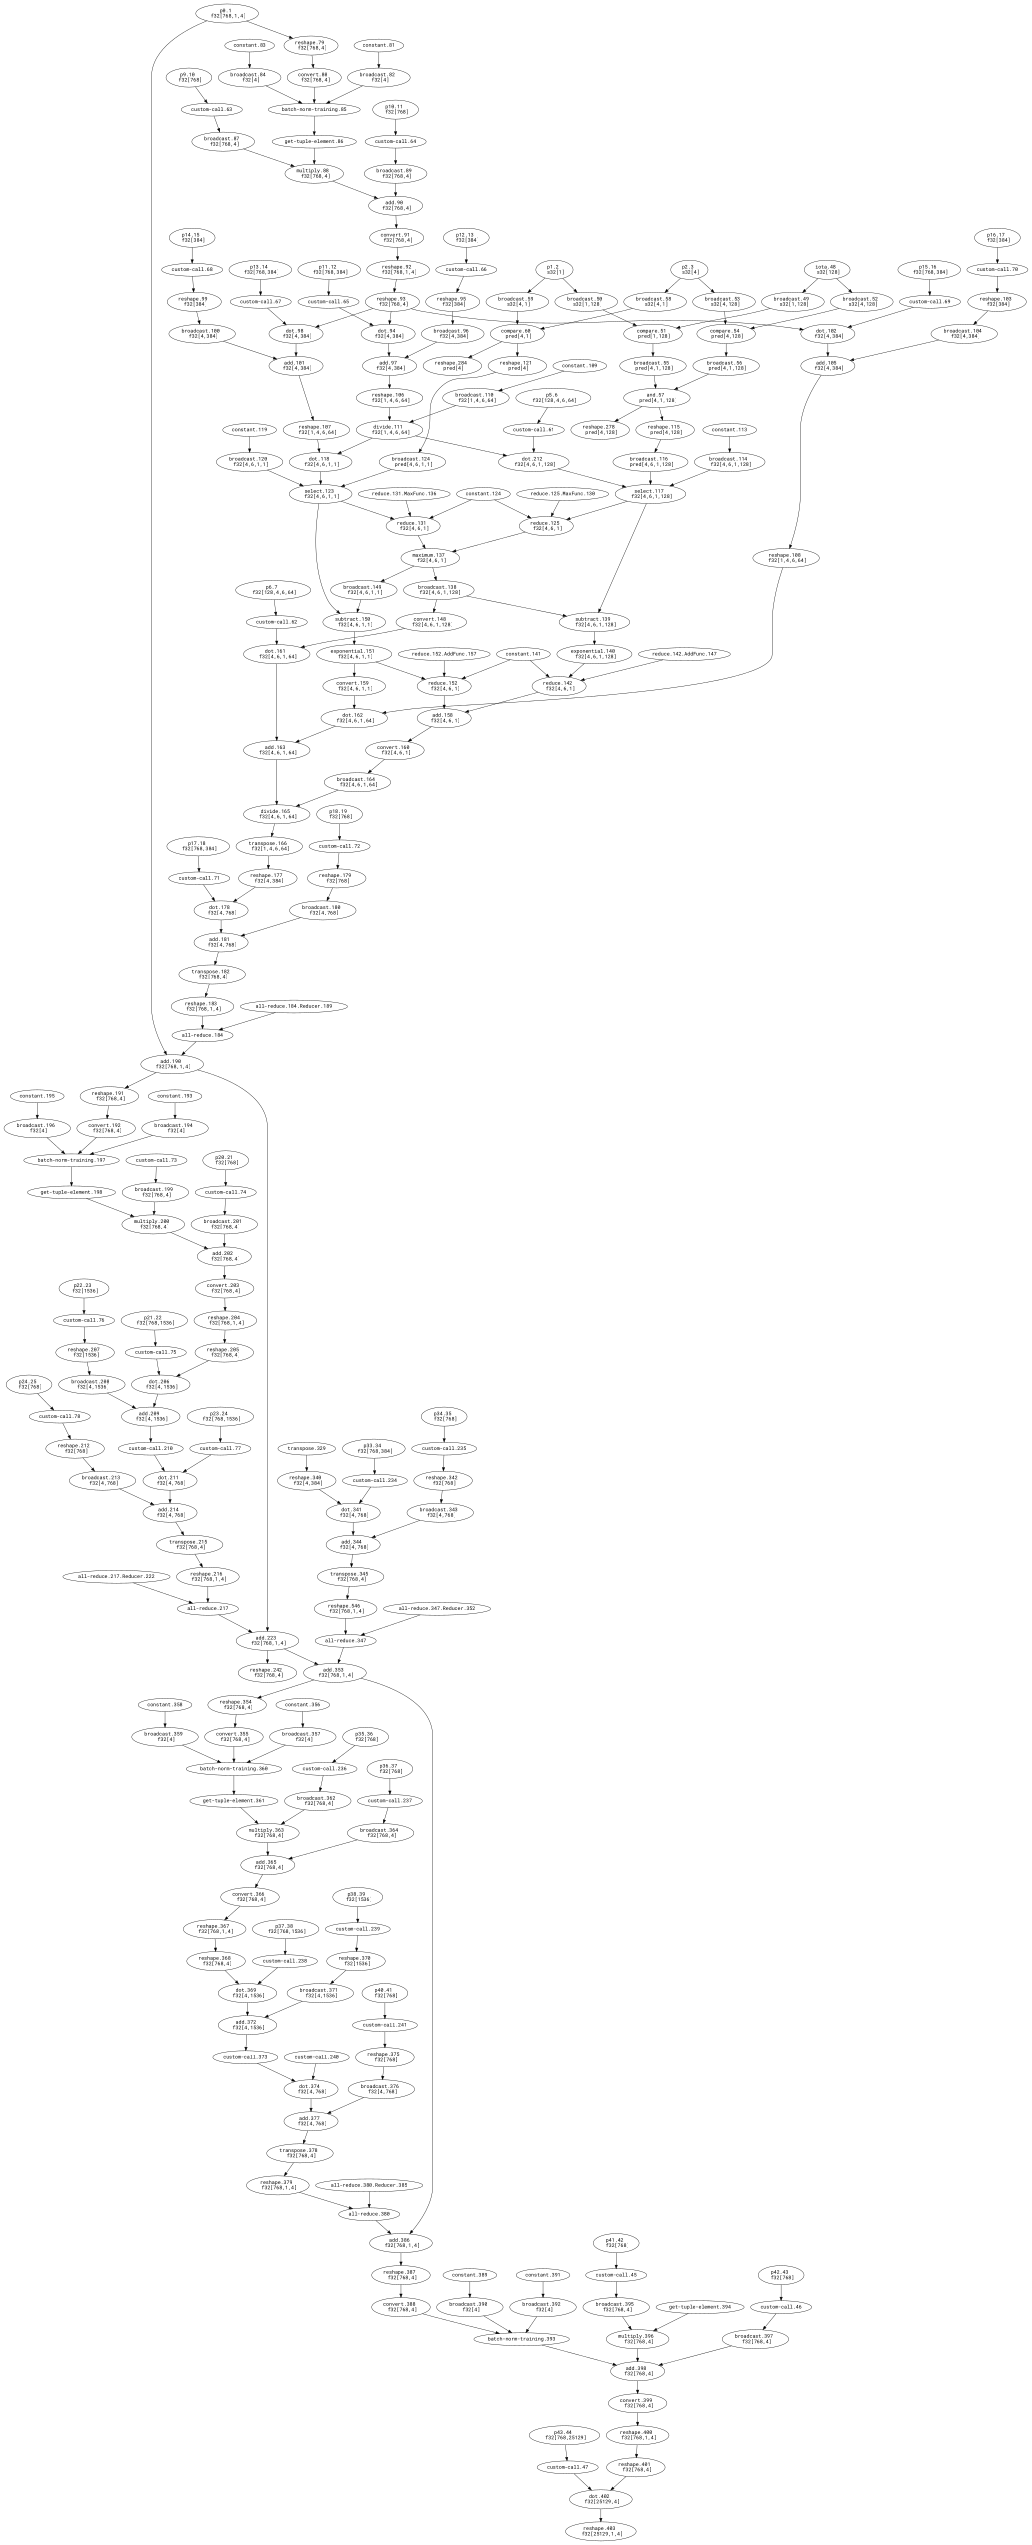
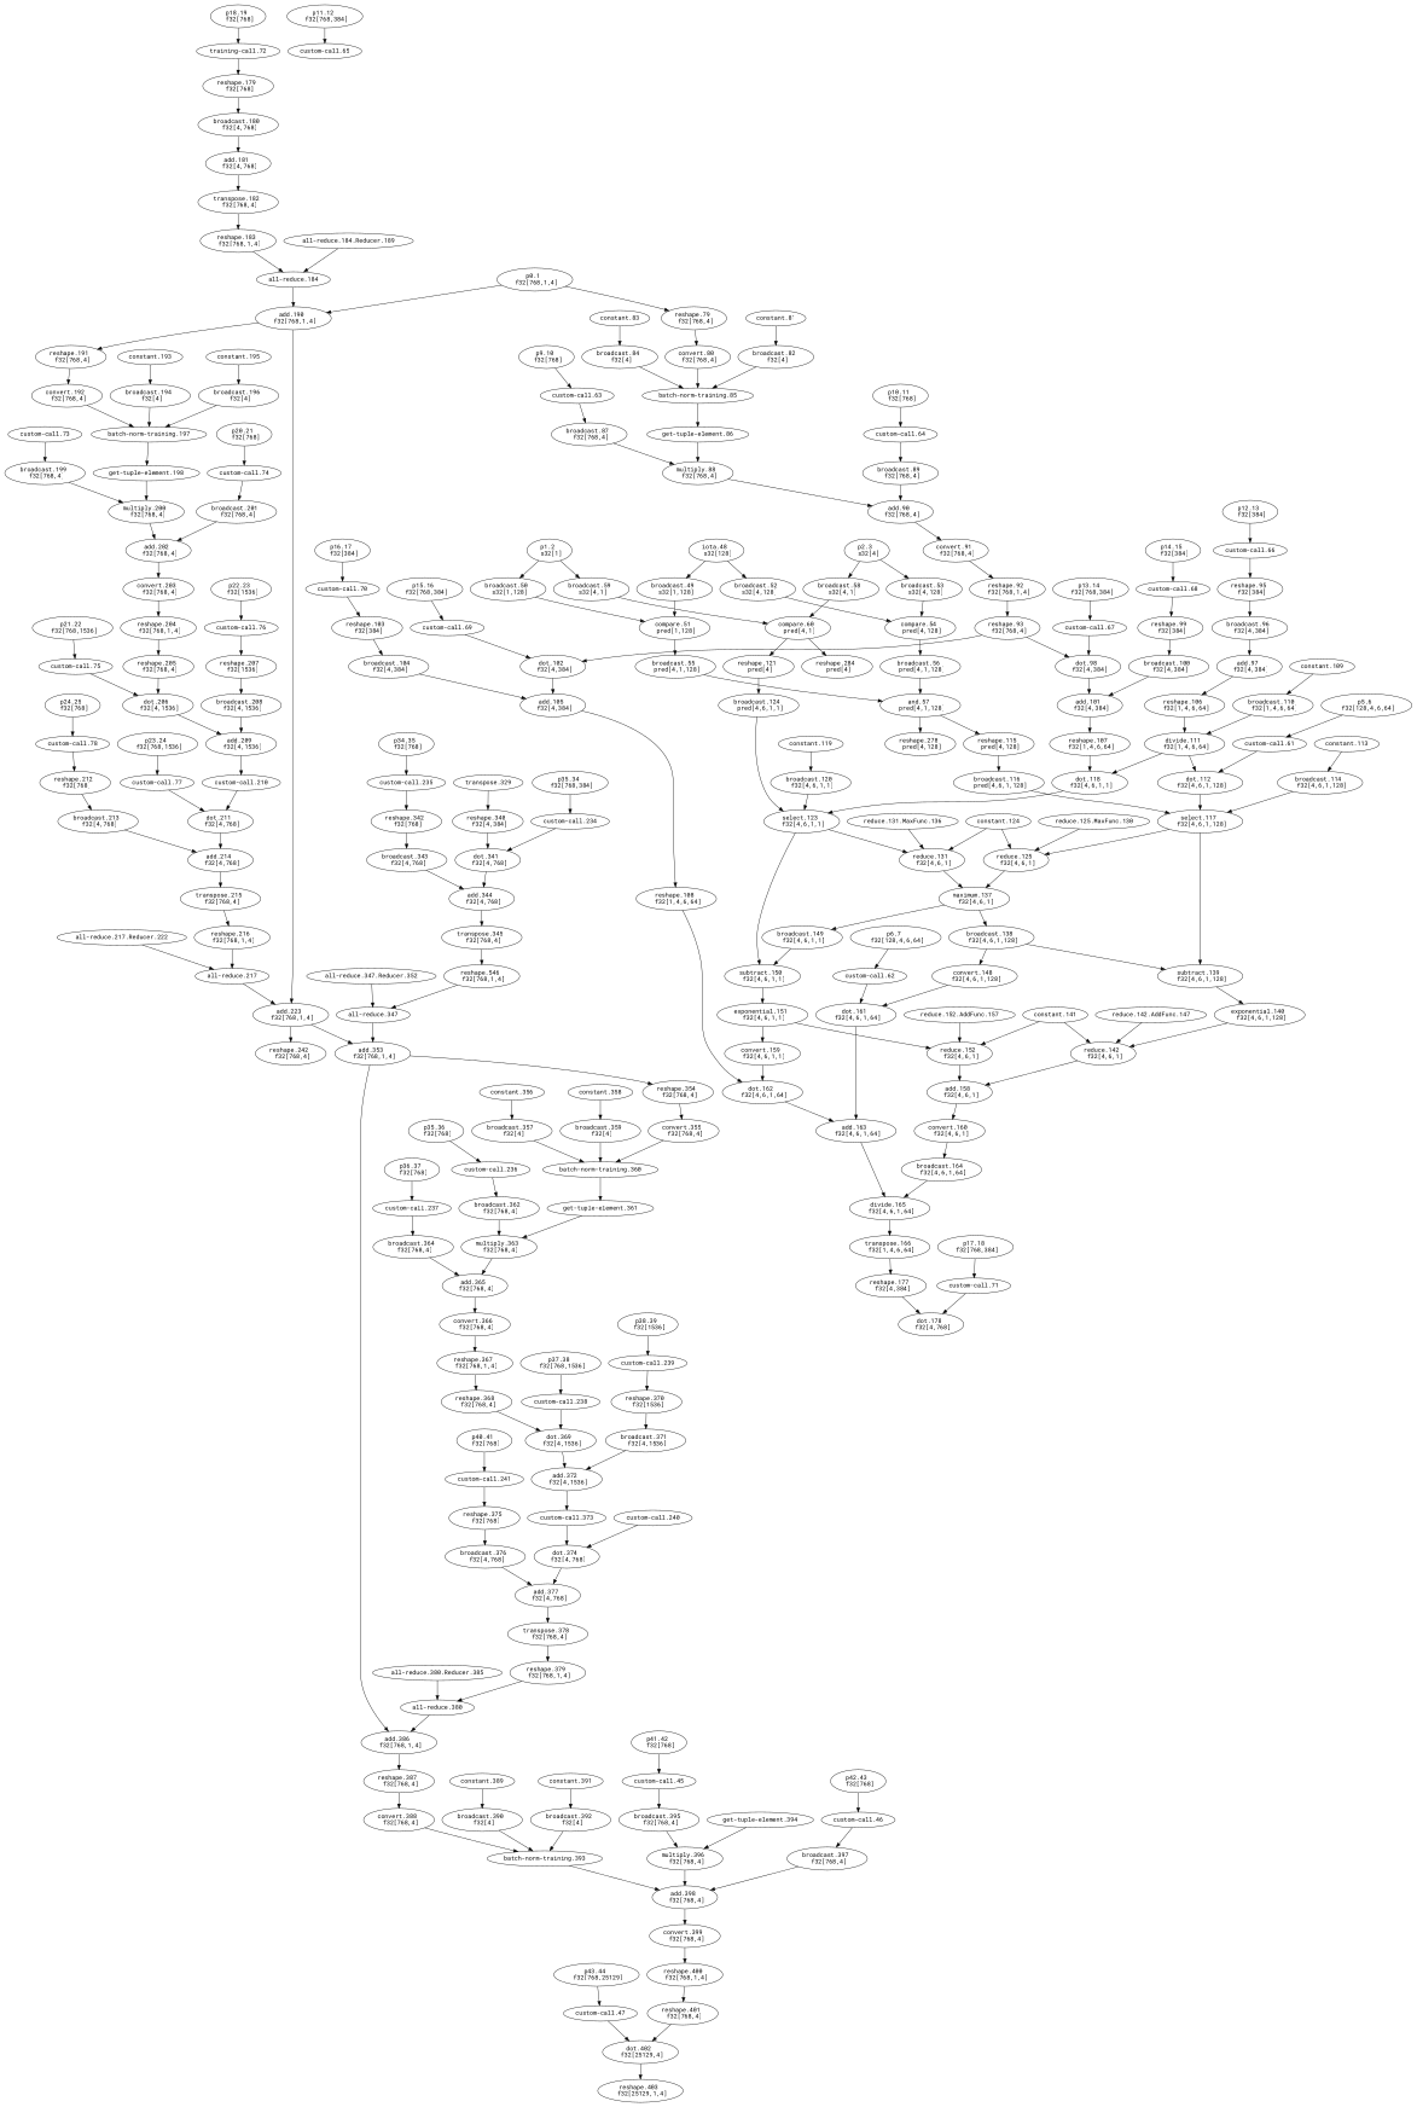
  digraph {
    fontname="Roboto Mono"
    node [fontname="Roboto Mono"]
    edge [fontname="Roboto Mono"]
    n1 [label="p43.44 \n f32[768,25129]"]
    "custom-call.47"
    n3 [label="dot.402 \n f32[25129,4]"]
    n4 [label="iota.48 \n s32[128]"]
    n5 [label="broadcast.49 \n s32[1,128]"]
    n6 [label="broadcast.52 \n s32[4,128]"]
    n7 [label="compare.51 \n pred[1,128]"]
    n8 [label="compare.54 \n pred[4,128]"]
    n9 [label="broadcast.55 \n pred[4,1,128]"]
    n10 [label="p1.2 \n s32[1]"]
    n11 [label="broadcast.50 \n s32[1,128]"]
    n12 [label="broadcast.59 \n s32[4,1]"]
    n13 [label="compare.60 \n pred[4,1]"]
    n14 [label="and.57 \n pred[4,1,128]"]
    n15 [label="reshape.278 \n pred[4,128]"]
    n16 [label="reshape.115 \n pred[4,128]"]
    n17 [label="broadcast.56 \n pred[4,1,128]"]
    n18 [label="p2.3 \n s32[4]"]
    n19 [label="broadcast.53 \n s32[4,128]"]
    n20 [label="broadcast.58 \n s32[4,1]"]
    n21 [label="broadcast.116 \n pred[4,6,1,128]"]
    n22 [label="select.117 \n f32[4,6,1,128]"]
    n23 [label="reduce.125 \n f32[4,6,1]"]
    n24 [label="subtract.139 \n f32[4,6,1,128]"]
    n25 [label="p0.1 \n f32[768,1,4]"]
    n26 [label="reshape.79 \n f32[768,4]"]
    n27 [label="add.190 \n f32[768,1,4]"]
    n28 [label="convert.80 \n f32[768,4]"]
    n29 [label="reshape.191 \n f32[768,4]"]
    n30 [label="add.223 \n f32[768,1,4]"]
    "batch-norm-training.85"
    "get-tuple-element.86"
    n33 [label="broadcast.82 \n f32[4]"]
    n34 [label="broadcast.84 \n f32[4]"]
    n35 [label="p9.10 \n f32[768]"]
    "custom-call.63"
    n37 [label="broadcast.87 \n f32[768,4]"]
    n38 [label="multiply.88 \n f32[768,4]"]
    n39 [label="add.90 \n f32[768,4]"]
    n40 [label="convert.91 \n f32[768,4]"]
    n41 [label="p10.11 \n f32[768]"]
    "custom-call.64"
    n43 [label="broadcast.89 \n f32[768,4]"]
    n44 [label="reshape.92 \n f32[768,1,4]"]
    n45 [label="reshape.93 \n f32[768,4]"]
-   n46 [label="dot.94 \n f32[4,384]"]
    n47 [label="dot.98 \n f32[4,384]"]
    n48 [label="dot.102 \n f32[4,384]"]
    n49 [label="add.97 \n f32[4,384]"]
    n50 [label="add.101 \n f32[4,384]"]
    n51 [label="add.105 \n f32[4,384]"]
    n52 [label="p11.12 \n f32[768,384]"]
    "custom-call.65"
    n54 [label="reshape.106 \n f32[1,4,6,64]"]
    n55 [label="p12.13 \n f32[384]"]
    "custom-call.66"
    n57 [label="reshape.95 \n f32[384]"]
    n58 [label="broadcast.96 \n f32[4,384]"]
    n59 [label="divide.111 \n f32[1,4,6,64]"]
-   n60 [label="dot.212 \n f32[4,6,1,128]"]
+   n60 [label="dot.112 \n f32[4,6,1,128]"]
    n61 [label="dot.118 \n f32[4,6,1,1]"]
    n62 [label="broadcast.110 \n f32[1,4,6,64]"]
    n63 [label="select.123 \n f32[4,6,1,1]"]
    n64 [label="p5.6 \n f32[128,4,6,64]"]
    "custom-call.61"
    n66 [label="broadcast.114 \n f32[4,6,1,128]"]
    n67 [label="maximum.137 \n f32[4,6,1]"]
    n68 [label="exponential.140 \n f32[4,6,1,128]"]
    n69 [label="broadcast.138 \n f32[4,6,1,128]"]
    n70 [label="broadcast.149 \n f32[4,6,1,1]"]
    n71 [label="reshape.121 \n pred[4]"]
    n72 [label="reshape.284 \n pred[4]"]
    n73 [label="broadcast.124 \n pred[4,6,1,1]"]
    n74 [label="reduce.131 \n f32[4,6,1]"]
    n75 [label="subtract.150 \n f32[4,6,1,1]"]
    n76 [label="p13.14 \n f32[768,384]"]
    "custom-call.67"
    n78 [label="reshape.107 \n f32[1,4,6,64]"]
    n79 [label="p14.15 \n f32[384]"]
    "custom-call.68"
    n81 [label="reshape.99 \n f32[384]"]
    n82 [label="broadcast.100 \n f32[4,384]"]
    n83 [label="broadcast.120 \n f32[4,6,1,1]"]
    n84 [label="exponential.151 \n f32[4,6,1,1]"]
    n85 [label="convert.148 \n f32[4,6,1,128]"]
    n86 [label="reduce.142 \n f32[4,6,1]"]
    n87 [label="dot.161 \n f32[4,6,1,64]"]
    n88 [label="add.158 \n f32[4,6,1]"]
    n89 [label="add.163 \n f32[4,6,1,64]"]
    n90 [label="p6.7 \n f32[128,4,6,64]"]
    "custom-call.62"
    n92 [label="divide.165 \n f32[4,6,1,64]"]
    n93 [label="convert.159 \n f32[4,6,1,1]"]
    n94 [label="reduce.152 \n f32[4,6,1]"]
    n95 [label="dot.162 \n f32[4,6,1,64]"]
    n96 [label="p15.16 \n f32[768,384]"]
    "custom-call.69"
    n98 [label="reshape.108 \n f32[1,4,6,64]"]
    n99 [label="p16.17 \n f32[384]"]
    "custom-call.70"
    n101 [label="reshape.103 \n f32[384]"]
    n102 [label="broadcast.104 \n f32[4,384]"]
    n103 [label="transpose.166 \n f32[1,4,6,64]"]
    n104 [label="convert.160 \n f32[4,6,1]"]
    n105 [label="broadcast.164 \n f32[4,6,1,64]"]
    n106 [label="reshape.177 \n f32[4,384]"]
    n107 [label="dot.178 \n f32[4,768]"]
    n108 [label="add.181 \n f32[4,768]"]
    n109 [label="p17.18 \n f32[768,384]"]
    "custom-call.71"
    n111 [label="transpose.182 \n f32[768,4]"]
    n112 [label="p18.19 \n f32[768]"]
-   "custom-call.72"
+   "custom-call.72" [label="training-call.72"]
    n114 [label="reshape.179 \n f32[768]"]
    n115 [label="broadcast.180 \n f32[4,768]"]
    n116 [label="reshape.183 \n f32[768,1,4]"]
    "all-reduce.184"
    n118 [label="convert.192 \n f32[768,4]"]
    n119 [label="reshape.242 \n f32[768,4]"]
    n120 [label="add.353 \n f32[768,1,4]"]
    "batch-norm-training.197"
    "get-tuple-element.198"
    n123 [label="broadcast.194 \n f32[4]"]
    n124 [label="broadcast.196 \n f32[4]"]
    n125 [label="broadcast.199 \n f32[768,4]"]
    "custom-call.73"
    n127 [label="multiply.200 \n f32[768,4]"]
    n128 [label="add.202 \n f32[768,4]"]
    n129 [label="convert.203 \n f32[768,4]"]
    n130 [label="p20.21 \n f32[768]"]
    "custom-call.74"
    n132 [label="broadcast.201 \n f32[768,4]"]
    n133 [label="reshape.204 \n f32[768,1,4]"]
    n134 [label="reshape.205 \n f32[768,4]"]
    n135 [label="dot.206 \n f32[4,1536]"]
    n136 [label="add.209 \n f32[4,1536]"]
    n137 [label="p21.22 \n f32[768,1536]"]
    "custom-call.75"
    "custom-call.210"
    n140 [label="p22.23 \n f32[1536]"]
    "custom-call.76"
    n142 [label="reshape.207 \n f32[1536]"]
    n143 [label="broadcast.208 \n f32[4,1536]"]
    n144 [label="dot.211 \n f32[4,768]"]
    n145 [label="p23.24 \n f32[768,1536]"]
    "custom-call.77"
    n147 [label="add.214 \n f32[4,768]"]
    n148 [label="transpose.215 \n f32[768,4]"]
    n149 [label="p24.25 \n f32[768]"]
    "custom-call.78"
    n151 [label="reshape.212 \n f32[768]"]
    n152 [label="broadcast.213 \n f32[4,768]"]
    n153 [label="reshape.216 \n f32[768,1,4]"]
    "all-reduce.217"
    n155 [label="reshape.354 \n f32[768,4]"]
    n156 [label="add.386 \n f32[768,1,4]"]
    n157 [label="reshape.340 \n f32[4,384]"]
    n158 [label="dot.341 \n f32[4,768]"]
    n159 [label="add.344 \n f32[4,768]"]
-   n160 [label="p33.34 \n f32[768,384]"]
+   n160 [label="p35.34 \n f32[768,384]"]
    "custom-call.234"
    n162 [label="transpose.345 \n f32[768,4]"]
    n163 [label="p34.35 \n f32[768]"]
    "custom-call.235"
    n165 [label="reshape.342 \n f32[768]"]
    n166 [label="broadcast.343 \n f32[4,768]"]
    n167 [label="reshape.546 \n f32[768,1,4]"]
    "all-reduce.347"
    n169 [label="convert.355 \n f32[768,4]"]
    n170 [label="reshape.387 \n f32[768,4]"]
    "batch-norm-training.360"
    "get-tuple-element.361"
    n173 [label="broadcast.357 \n f32[4]"]
    n174 [label="broadcast.359 \n f32[4]"]
    n175 [label="p35.36 \n f32[768]"]
    "custom-call.236"
    n177 [label="broadcast.362 \n f32[768,4]"]
    n178 [label="multiply.363 \n f32[768,4]"]
    n179 [label="add.365 \n f32[768,4]"]
    n180 [label="convert.366 \n f32[768,4]"]
    n181 [label="p36.37 \n f32[768]"]
    "custom-call.237"
    n183 [label="broadcast.364 \n f32[768,4]"]
    n184 [label="reshape.367 \n f32[768,1,4]"]
    n185 [label="reshape.368 \n f32[768,4]"]
    n186 [label="dot.369 \n f32[4,1536]"]
    n187 [label="add.372 \n f32[4,1536]"]
    n188 [label="p37.38 \n f32[768,1536]"]
    "custom-call.238"
    "custom-call.373"
    n191 [label="p38.39 \n f32[1536]"]
    "custom-call.239"
    n193 [label="reshape.370 \n f32[1536]"]
    n194 [label="broadcast.371 \n f32[4,1536]"]
    n195 [label="dot.374 \n f32[4,768]"]
    "custom-call.240"
    n197 [label="add.377 \n f32[4,768]"]
    n198 [label="transpose.378 \n f32[768,4]"]
    n199 [label="p40.41 \n f32[768]"]
    "custom-call.241"
    n201 [label="reshape.375 \n f32[768]"]
    n202 [label="broadcast.376 \n f32[4,768]"]
    n203 [label="reshape.379 \n f32[768,1,4]"]
    "all-reduce.380"
    n205 [label="convert.388 \n f32[768,4]"]
    "batch-norm-training.393"
    n207 [label="add.398 \n f32[768,4]"]
    n208 [label="broadcast.390 \n f32[4]"]
    n209 [label="broadcast.392 \n f32[4]"]
    n210 [label="p41.42 \n f32[768]"]
    "custom-call.45"
    n212 [label="broadcast.395 \n f32[768,4]"]
    n213 [label="multiply.396 \n f32[768,4]"]
    n214 [label="convert.399 \n f32[768,4]"]
    n215 [label="p42.43 \n f32[768]"]
    "custom-call.46"
    n217 [label="broadcast.397 \n f32[768,4]"]
    n218 [label="reshape.400 \n f32[768,1,4]"]
    n219 [label="reshape.401 \n f32[768,4]"]
    n220 [label="reshape.403 \n f32[25129,1,4]"]
    "constant.81"
    "constant.83"
    "constant.109"
    "constant.113"
    "constant.124"
    "reduce.125.MaxFunc.130"
    "constant.119"
    "reduce.131.MaxFunc.136"
    "constant.141"
    "reduce.142.AddFunc.147"
    "reduce.152.AddFunc.157"
    "all-reduce.184.Reducer.189"
    "constant.193"
    "constant.195"
    "all-reduce.217.Reducer.222"
    "transpose.329"
    "all-reduce.347.Reducer.352"
    "constant.356"
    "constant.358"
    "all-reduce.380.Reducer.385"
    "constant.389"
    "constant.391"
    "get-tuple-element.394"
    n1 -> "custom-call.47"
    "custom-call.47" -> n3
    n3 -> n220
    n4 -> n5
    n4 -> n6
    n5 -> n7
    n6 -> n8
    n7 -> n9
    n8 -> n17
    n9 -> n14
    n10 -> n11
    n10 -> n12
    n11 -> n7
    n12 -> n13
    n13 -> n71
    n13 -> n72
    n14 -> n15
    n14 -> n16
    n16 -> n21
    n17 -> n14
    n18 -> n19
    n18 -> n20
    n19 -> n8
    n20 -> n13
    n21 -> n22
    n22 -> n23
    n22 -> n24
    n23 -> n67
    n24 -> n68
    n25 -> n26
    n25 -> n27
    n26 -> n28
    n27 -> n29
    n27 -> n30
    n28 -> "batch-norm-training.85"
    n29 -> n118
    n30 -> n119
    n30 -> n120
    "batch-norm-training.85" -> "get-tuple-element.86"
    "get-tuple-element.86" -> n38
    n33 -> "batch-norm-training.85"
    n34 -> "batch-norm-training.85"
    n35 -> "custom-call.63"
    "custom-call.63" -> n37
    n37 -> n38
    n38 -> n39
    n39 -> n40
    n40 -> n44
    n41 -> "custom-call.64"
    "custom-call.64" -> n43
    n43 -> n39
    n44 -> n45
-   n45 -> n46
    n45 -> n47
    n45 -> n48
-   n46 -> n49
    n47 -> n50
    n48 -> n51
    n49 -> n54
    n50 -> n78
    n51 -> n98
    n52 -> "custom-call.65"
-   "custom-call.65" -> n46
    n54 -> n59
    n55 -> "custom-call.66"
    "custom-call.66" -> n57
    n57 -> n58
    n58 -> n49
    n59 -> n60
    n59 -> n61
    n60 -> n22
    n61 -> n63
    n62 -> n59
    n63 -> n74
    n63 -> n75
    n64 -> "custom-call.61"
    "custom-call.61" -> n60
    n66 -> n22
    n67 -> n69
    n67 -> n70
    n68 -> n86
    n69 -> n24
    n69 -> n85
    n70 -> n75
    n71 -> n73
    n73 -> n63
    n74 -> n67
    n75 -> n84
    n76 -> "custom-call.67"
    "custom-call.67" -> n47
    n78 -> n61
    n79 -> "custom-call.68"
    "custom-call.68" -> n81
    n81 -> n82
    n82 -> n50
    n83 -> n63
    n84 -> n93
    n84 -> n94
    n85 -> n87
    n86 -> n88
    n87 -> n89
    n88 -> n104
    n89 -> n92
    n90 -> "custom-call.62"
    "custom-call.62" -> n87
    n92 -> n103
    n93 -> n95
    n94 -> n88
    n95 -> n89
    n96 -> "custom-call.69"
    "custom-call.69" -> n48
    n98 -> n95
    n99 -> "custom-call.70"
    "custom-call.70" -> n101
    n101 -> n102
    n102 -> n51
    n103 -> n106
    n104 -> n105
    n105 -> n92
    n106 -> n107
-   n107 -> n108
    n108 -> n111
    n109 -> "custom-call.71"
    "custom-call.71" -> n107
    n111 -> n116
    n112 -> "custom-call.72"
    "custom-call.72" -> n114
    n114 -> n115
    n115 -> n108
    n116 -> "all-reduce.184"
    "all-reduce.184" -> n27
    n118 -> "batch-norm-training.197"
    n120 -> n155
    n120 -> n156
    "batch-norm-training.197" -> "get-tuple-element.198"
    "get-tuple-element.198" -> n127
    n123 -> "batch-norm-training.197"
    n124 -> "batch-norm-training.197"
    n125 -> n127
    "custom-call.73" -> n125
    n127 -> n128
    n128 -> n129
    n129 -> n133
    n130 -> "custom-call.74"
    "custom-call.74" -> n132
    n132 -> n128
    n133 -> n134
    n134 -> n135
    n135 -> n136
    n136 -> "custom-call.210"
    n137 -> "custom-call.75"
    "custom-call.75" -> n135
    "custom-call.210" -> n144
    n140 -> "custom-call.76"
    "custom-call.76" -> n142
    n142 -> n143
    n143 -> n136
    n144 -> n147
    n145 -> "custom-call.77"
    "custom-call.77" -> n144
    n147 -> n148
    n148 -> n153
    n149 -> "custom-call.78"
    "custom-call.78" -> n151
    n151 -> n152
    n152 -> n147
    n153 -> "all-reduce.217"
    "all-reduce.217" -> n30
    n155 -> n169
    n156 -> n170
    n157 -> n158
    n158 -> n159
    n159 -> n162
    n160 -> "custom-call.234"
    "custom-call.234" -> n158
    n162 -> n167
    n163 -> "custom-call.235"
    "custom-call.235" -> n165
    n165 -> n166
    n166 -> n159
    n167 -> "all-reduce.347"
    "all-reduce.347" -> n120
    n169 -> "batch-norm-training.360"
    n170 -> n205
    "batch-norm-training.360" -> "get-tuple-element.361"
    "get-tuple-element.361" -> n178
    n173 -> "batch-norm-training.360"
    n174 -> "batch-norm-training.360"
    n175 -> "custom-call.236"
    "custom-call.236" -> n177
    n177 -> n178
    n178 -> n179
    n179 -> n180
    n180 -> n184
    n181 -> "custom-call.237"
    "custom-call.237" -> n183
    n183 -> n179
    n184 -> n185
    n185 -> n186
    n186 -> n187
    n187 -> "custom-call.373"
    n188 -> "custom-call.238"
    "custom-call.238" -> n186
    "custom-call.373" -> n195
    n191 -> "custom-call.239"
    "custom-call.239" -> n193
    n193 -> n194
    n194 -> n187
    n195 -> n197
    "custom-call.240" -> n195
    n197 -> n198
    n198 -> n203
    n199 -> "custom-call.241"
    "custom-call.241" -> n201
    n201 -> n202
    n202 -> n197
    n203 -> "all-reduce.380"
    "all-reduce.380" -> n156
    n205 -> "batch-norm-training.393"
    "batch-norm-training.393" -> n207
    n207 -> n214
    n208 -> "batch-norm-training.393"
    n209 -> "batch-norm-training.393"
    n210 -> "custom-call.45"
    "custom-call.45" -> n212
    n212 -> n213
    n213 -> n207
    n214 -> n218
    n215 -> "custom-call.46"
    "custom-call.46" -> n217
    n217 -> n207
    n218 -> n219
    n219 -> n3
    "constant.81" -> n33
    "constant.83" -> n34
    "constant.109" -> n62
    "constant.113" -> n66
    "constant.124" -> n23
    "constant.124" -> n74
    "reduce.125.MaxFunc.130" -> n23
    "constant.119" -> n83
    "reduce.131.MaxFunc.136" -> n74
    "constant.141" -> n86
    "constant.141" -> n94
    "reduce.142.AddFunc.147" -> n86
    "reduce.152.AddFunc.157" -> n94
    "all-reduce.184.Reducer.189" -> "all-reduce.184"
    "constant.193" -> n123
    "constant.195" -> n124
    "all-reduce.217.Reducer.222" -> "all-reduce.217"
    "transpose.329" -> n157
    "all-reduce.347.Reducer.352" -> "all-reduce.347"
    "constant.356" -> n173
    "constant.358" -> n174
    "all-reduce.380.Reducer.385" -> "all-reduce.380"
    "constant.389" -> n208
    "constant.391" -> n209
    "get-tuple-element.394" -> n213
  }
